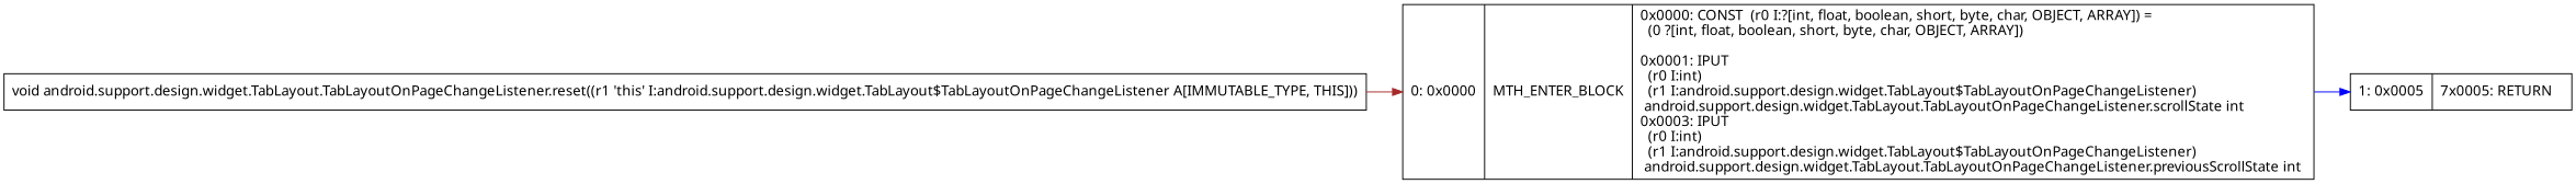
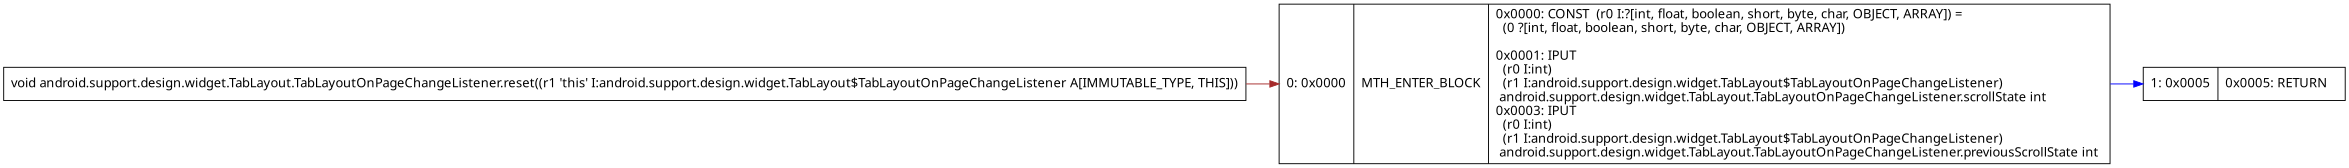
  digraph {
    rankdir=LR
    fontname="Noto Sans"
    node [shape=record fontname="Noto Sans"]
    edge [fontname="Noto Sans"]
    n1 [label="{0\:\ 0x0000|MTH_ENTER_BLOCK\l|0x0000: CONST  (r0 I:?[int, float, boolean, short, byte, char, OBJECT, ARRAY]) = \l  (0 ?[int, float, boolean, short, byte, char, OBJECT, ARRAY])\l \l0x0001: IPUT  \l  (r0 I:int)\l  (r1 I:android.support.design.widget.TabLayout$TabLayoutOnPageChangeListener)\l android.support.design.widget.TabLayout.TabLayoutOnPageChangeListener.scrollState int \l0x0003: IPUT  \l  (r0 I:int)\l  (r1 I:android.support.design.widget.TabLayout$TabLayoutOnPageChangeListener)\l android.support.design.widget.TabLayout.TabLayoutOnPageChangeListener.previousScrollState int \l}"]
-   n2 [label="{1\:\ 0x0005|7x0005: RETURN   \l}"]
+   n2 [label="{1\:\ 0x0005|0x0005: RETURN   \l}"]
    n3 [label="{void android.support.design.widget.TabLayout.TabLayoutOnPageChangeListener.reset((r1 'this' I:android.support.design.widget.TabLayout$TabLayoutOnPageChangeListener A[IMMUTABLE_TYPE, THIS])) }"]
    n1 -> n2 [color=blue]
    n3 -> n1 [color=brown]
  }
